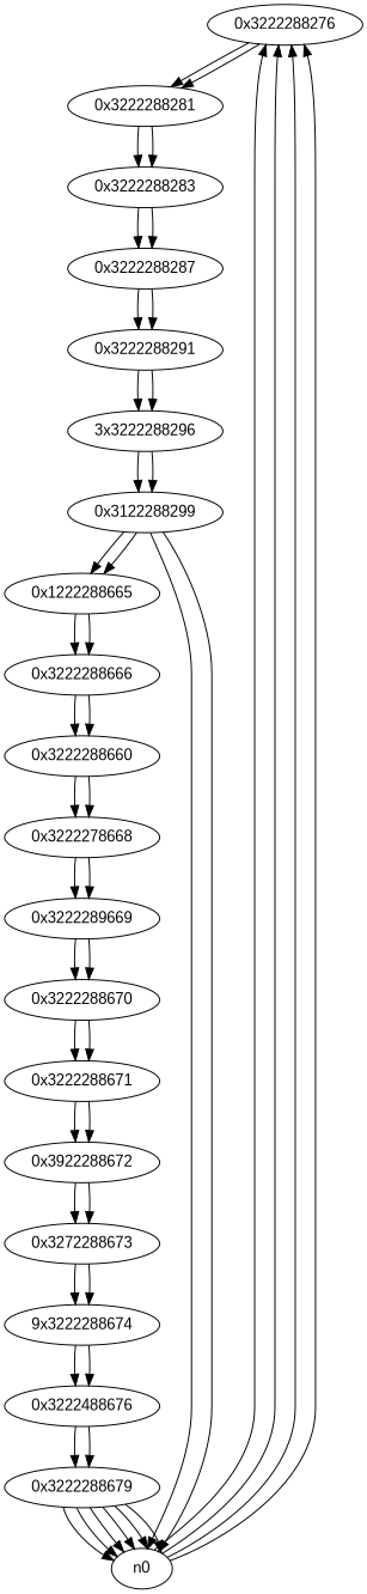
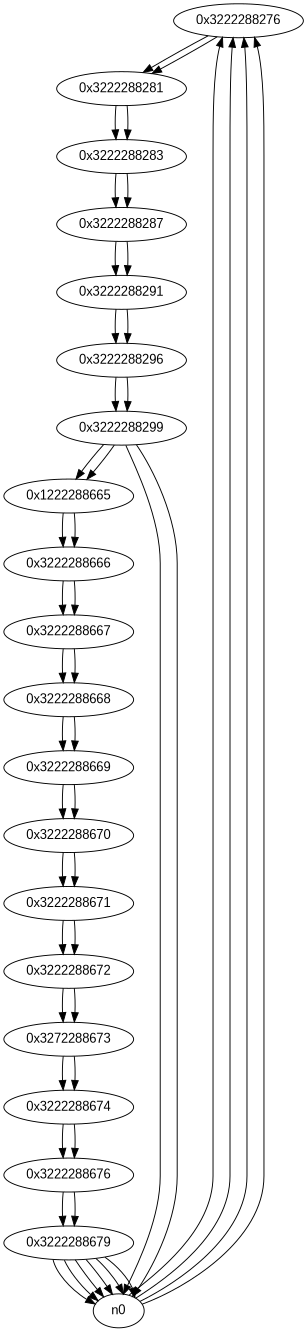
  digraph {
    fontname="Liberation Sans"
    node [fontname="Liberation Sans"]
    edge [fontname="Liberation Sans"]
    n1 [label="0x3222288276"]
    n2 [label="0x3222288281"]
    n3 [label="0x3222288283"]
    n4 [label="0x3222288287"]
    n5 [label="0x3222288291"]
-   n6 [label="3x3222288296"]
-   n7 [label="0x3122288299"]
+   n6 [label="0x3222288296"]
+   n7 [label="0x3222288299"]
    n8 [label="0x1222288665"]
    n0
    n9 [label="0x3222288666"]
-   n10 [label="0x3222288660"]
-   n11 [label="0x3222278668"]
-   n12 [label="0x3222289669"]
+   n10 [label="0x3222288667"]
+   n11 [label="0x3222288668"]
+   n12 [label="0x3222288669"]
    n13 [label="0x3222288670"]
    n14 [label="0x3222288671"]
-   n15 [label="0x3922288672"]
+   n15 [label="0x3222288672"]
    n16 [label="0x3272288673"]
-   n17 [label="9x3222288674"]
-   n18 [label="0x3222488676"]
+   n17 [label="0x3222288674"]
+   n18 [label="0x3222288676"]
    n19 [label="0x3222288679"]
    n1 -> n2
    n1 -> n2
    n2 -> n3
    n2 -> n3
    n3 -> n4
    n3 -> n4
    n4 -> n5
    n4 -> n5
    n5 -> n6
    n5 -> n6
    n6 -> n7
    n6 -> n7
    n7 -> n8
    n7 -> n8
    n7 -> n0
    n7 -> n0
    n8 -> n9
    n8 -> n9
    n0 -> n1
    n0 -> n1
    n0 -> n1
    n0 -> n1
    n9 -> n10
    n9 -> n10
    n10 -> n11
    n10 -> n11
    n11 -> n12
    n11 -> n12
    n12 -> n13
    n12 -> n13
    n13 -> n14
    n13 -> n14
    n14 -> n15
    n14 -> n15
    n15 -> n16
    n15 -> n16
    n16 -> n17
    n16 -> n17
    n17 -> n18
    n17 -> n18
    n18 -> n19
    n18 -> n19
    n19 -> n0
    n19 -> n0
    n19 -> n0
    n19 -> n0
    n19 -> n0
    n19 -> n0
  }
